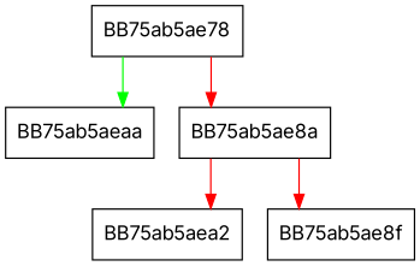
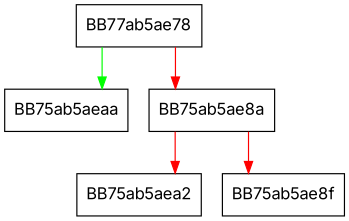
  digraph {
    fontname=Inter
    splines=ortho
    node [fontname=Inter shape=box]
    edge [color=red fontname=Inter]
-   BB75ab5ae78
+   BB75ab5ae78 [label=BB77ab5ae78]
    BB75ab5aeaa
    BB75ab5ae8a
    BB75ab5aea2
    BB75ab5ae8f
    BB75ab5ae78 -> BB75ab5aeaa [color=green]
    BB75ab5ae78 -> BB75ab5ae8a
    BB75ab5ae8a -> BB75ab5aea2
    BB75ab5ae8a -> BB75ab5ae8f
  }
